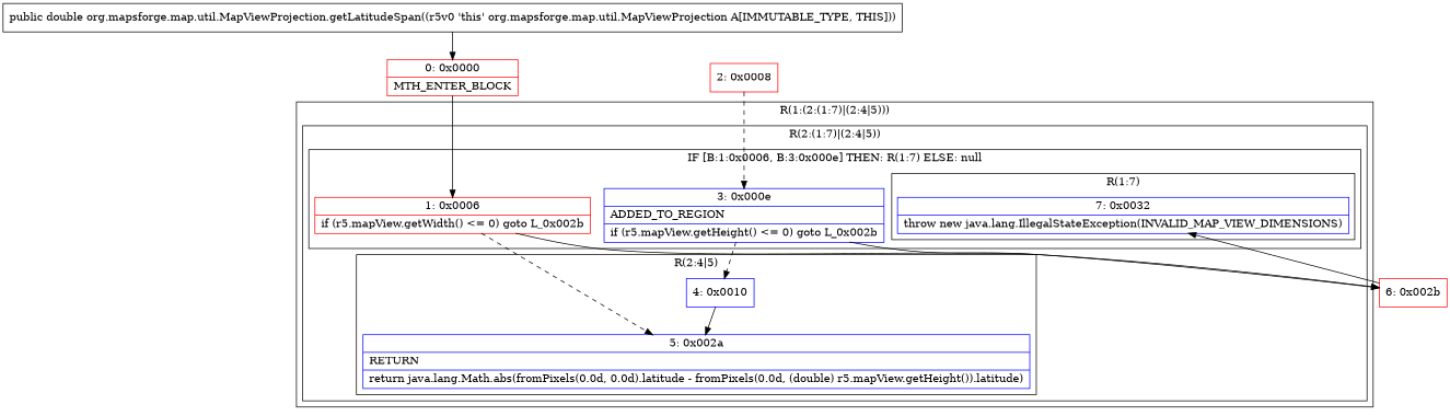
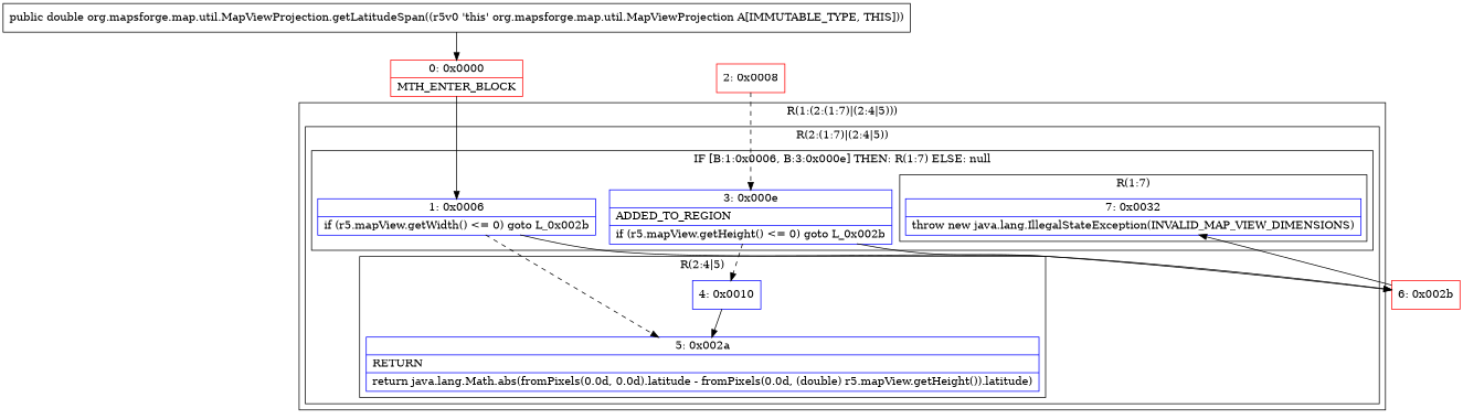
  digraph {
    node [color=blue shape=record]
    n1 [label="{7\:\ 0x0032|throw new java.lang.IllegalStateException(INVALID_MAP_VIEW_DIMENSIONS)\l}"]
-   n2 [color=red label="{1\:\ 0x0006|if (r5.mapView.getWidth() \<= 0) goto L_0x002b\l}"]
+   n2 [label="{1\:\ 0x0006|if (r5.mapView.getWidth() \<= 0) goto L_0x002b\l}"]
    n3 [label="{3\:\ 0x000e|ADDED_TO_REGION\l|if (r5.mapView.getHeight() \<= 0) goto L_0x002b\l}"]
    n4 [label="{4\:\ 0x0010}"]
    n5 [label="{5\:\ 0x002a|RETURN\l|return java.lang.Math.abs(fromPixels(0.0d, 0.0d).latitude \- fromPixels(0.0d, (double) r5.mapView.getHeight()).latitude)\l}"]
    n6 [color=red label="{6\:\ 0x002b}"]
    n7 [color=red label="{2\:\ 0x0008}"]
    n8 [color=red label="{0\:\ 0x0000|MTH_ENTER_BLOCK\l}"]
    n9 [label="{public double org.mapsforge.map.util.MapViewProjection.getLatitudeSpan((r5v0 'this' org.mapsforge.map.util.MapViewProjection A[IMMUTABLE_TYPE, THIS])) }" color=""]
    subgraph cluster_1 {
      label="R(1:(2:(1:7)|(2:4|5)))"
      subgraph cluster_2 {
        label="R(2:(1:7)|(2:4|5))"
        subgraph cluster_3 {
          label="IF [B:1:0x0006, B:3:0x000e] THEN: R(1:7) ELSE: null"
          n2
          n3
          subgraph cluster_4 {
            label="R(1:7)"
            n1
          }
        }
        subgraph cluster_5 {
          label="R(2:4|5)"
          n4
          n5
        }
      }
    }
    n2 -> n5 [style=dashed]
    n2 -> n6
    n3 -> n4 [style=dashed]
    n3 -> n6
    n4 -> n5
    n6 -> n1
    n7 -> n3 [style=dashed]
    n8 -> n2
    n9 -> n8
  }
